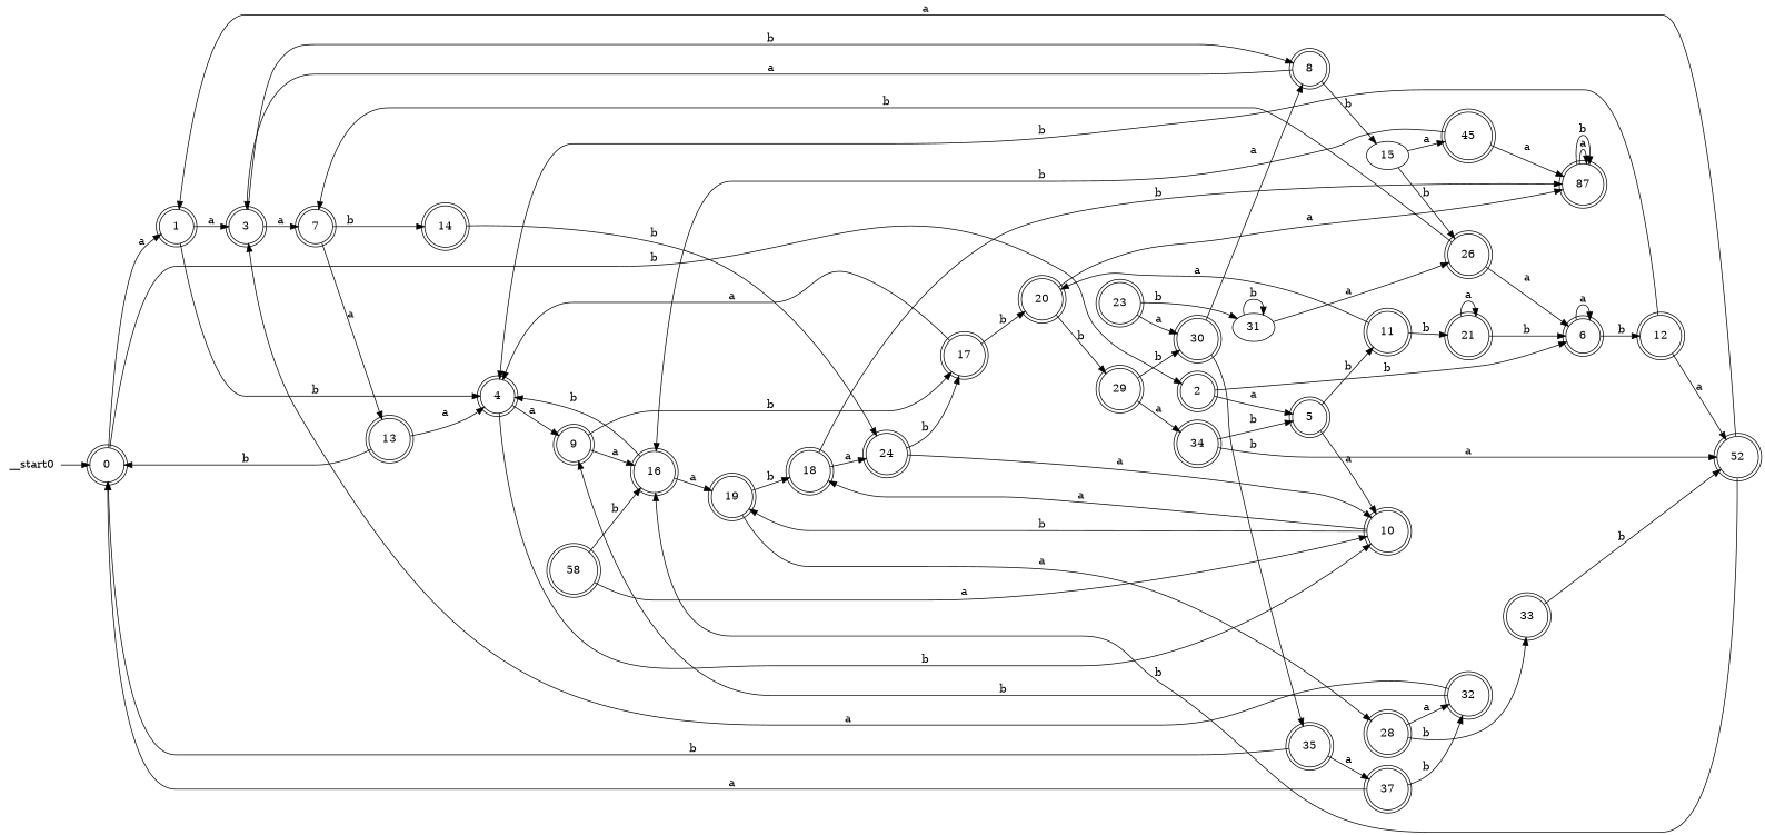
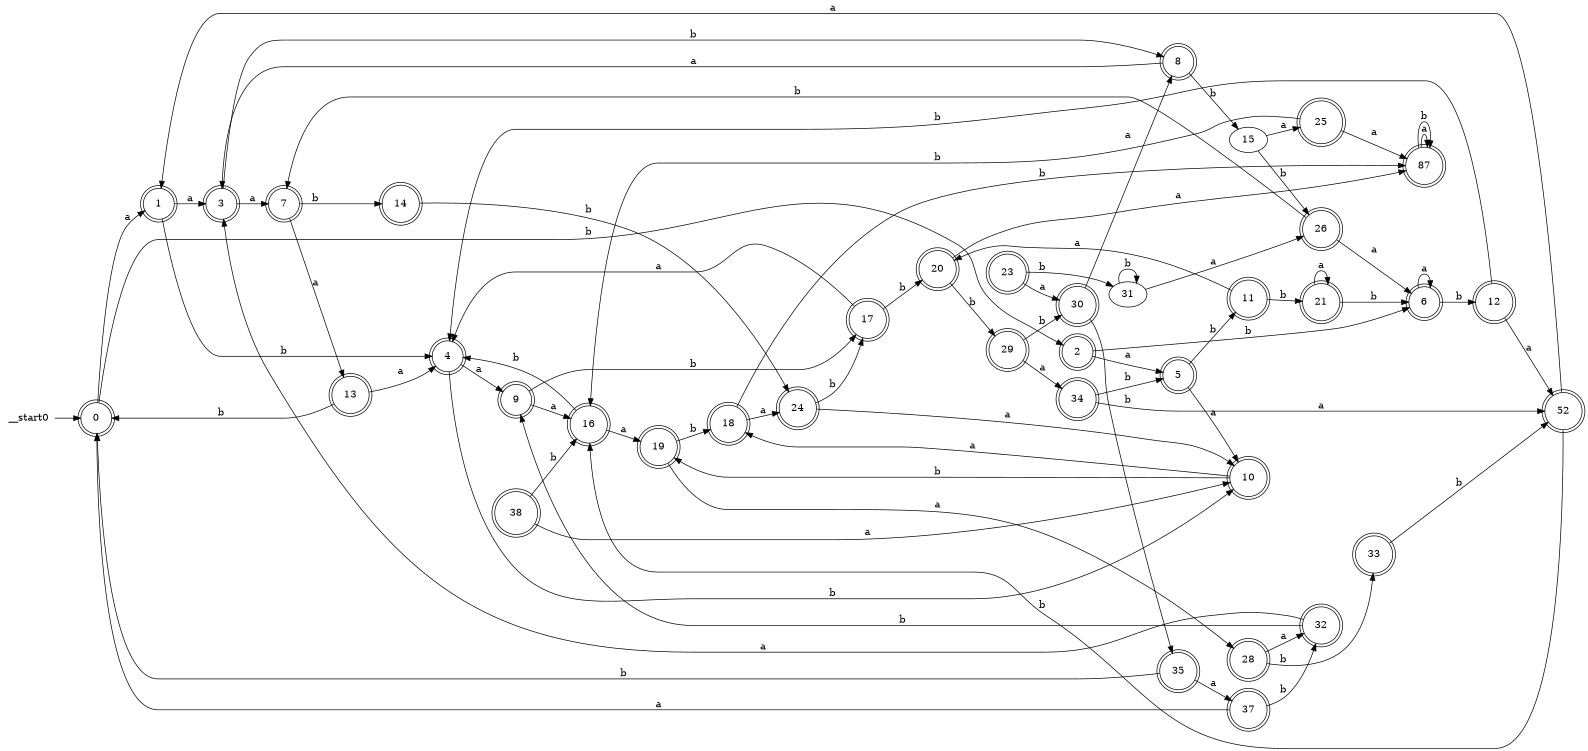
  digraph {
    rankdir=LR
    node [shape=doublecircle]
    __start0 [shape=none]
    0
    1
    2
    3
    4
    5
    6
    7
    8
    9
    10
    11
    12
    13
    14
    15 [shape=""]
    16
    17
    18
    19
    20
    21
    n24 [label=52]
    24
-   25 [label=45]
+   25
    26
    n28 [label=87]
    28
    29
    23
    30
    31 [shape=""]
    32
    33
    34
    35
    37
-   38 [label=58]
+   38
    __start0 -> 0
    0 -> 1 [label=a]
    0 -> 2 [label=b]
    1 -> 3 [label=a]
    1 -> 4 [label=b]
    2 -> 5 [label=a]
    2 -> 6 [label=b]
    3 -> 7 [label=a]
    3 -> 8 [label=b]
    4 -> 9 [label=a]
    4 -> 10 [label=b]
    5 -> 10 [label=a]
    5 -> 11 [label=b]
    6 -> 6 [label=a]
    6 -> 12 [label=b]
    7 -> 13 [label=a]
    7 -> 14 [label=b]
    8 -> 3 [label=a]
    8 -> 15 [label=b]
    9 -> 16 [label=a]
    9 -> 17 [label=b]
    10 -> 18 [label=a]
    10 -> 19 [label=b]
    11 -> 20 [label=a]
    11 -> 21 [label=b]
    12 -> 4 [label=b]
    12 -> n24 [label=a]
    13 -> 0 [label=b]
    13 -> 4 [label=a]
    14 -> 24 [label=b]
    15 -> 25 [label=a]
    15 -> 26 [label=b]
    16 -> 4 [label=b]
    16 -> 19 [label=a]
    17 -> 4 [label=a]
    17 -> 20 [label=b]
    18 -> 24 [label=a]
    18 -> n28 [label=b]
    19 -> 18 [label=b]
    19 -> 28 [label=a]
    20 -> n28 [label=a]
    20 -> 29 [label=b]
    21 -> 6 [label=b]
    21 -> 21 [label=a]
    n24 -> 1 [label=a]
    n24 -> 16 [label=b]
    24 -> 10 [label=a]
    24 -> 17 [label=b]
    25 -> 16 [label=b]
    25 -> n28 [label=a]
    26 -> 6 [label=a]
    26 -> 7 [label=b]
    n28 -> n28 [label=a]
    n28 -> n28 [label=b]
    28 -> 32 [label=a]
    28 -> 33 [label=b]
    29 -> 30 [label=b]
    29 -> 34 [label=a]
    23 -> 30 [label=a]
    23 -> 31 [label=b]
    30 -> 8 [label=a]
    30 -> 35 [label=b]
    31 -> 26 [label=a]
    31 -> 31 [label=b]
    32 -> 3 [label=a]
    32 -> 9 [label=b]
    33 -> n24 [label=b]
    34 -> 5 [label=b]
    34 -> n24 [label=a]
    35 -> 0 [label=b]
    35 -> 37 [label=a]
    37 -> 0 [label=a]
    37 -> 32 [label=b]
    38 -> 10 [label=a]
    38 -> 16 [label=b]
  }
